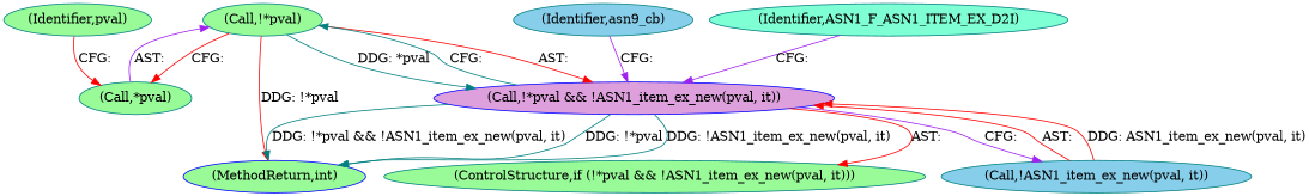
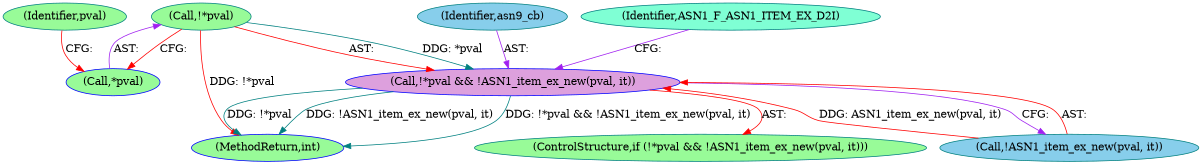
  digraph {
    node [color=teal fillcolor=palegreen style=filled]
    edge [color=red]
    n1 [label="(Call,!*pval)"]
    n2 [color=blue fillcolor=plum label="(Call,!*pval && !ASN1_item_ex_new(pval, it))"]
    n3 [color=blue label="(MethodReturn,int)"]
-   n4 [label="(Call,*pval)"]
+   n4 [color=blue label="(Call,*pval)"]
    n5 [label="(ControlStructure,if (!*pval && !ASN1_item_ex_new(pval, it)))"]
    n6 [fillcolor=skyblue label="(Call,!ASN1_item_ex_new(pval, it))"]
    n7 [fillcolor=skyblue label="(Identifier,asn9_cb)"]
    n8 [label="(Identifier,pval)"]
    n9 [fillcolor=aquamarine label="(Identifier,ASN1_F_ASN1_ITEM_EX_D2I)"]
    n1 -> n2 [label="AST: "]
    n1 -> n2 [color=teal label="DDG: *pval"]
    n1 -> n3 [label="DDG: !*pval"]
    n1 -> n4 [label="CFG: "]
-   n2 -> n1 [color=teal label="CFG: "]
    n2 -> n3 [color=teal label="DDG: !*pval && !ASN1_item_ex_new(pval, it)"]
    n2 -> n3 [color=teal label="DDG: !*pval"]
    n2 -> n3 [color=teal label="DDG: !ASN1_item_ex_new(pval, it)"]
    n2 -> n5 [label="AST: "]
    n2 -> n6 [color=purple label="CFG: "]
    n4 -> n1 [color=purple label="AST: "]
    n6 -> n2 [label="AST: "]
    n6 -> n2 [label="DDG: ASN1_item_ex_new(pval, it)"]
-   n7 -> n2 [color=purple label="CFG: "]
+   n7 -> n2 [color=purple label="AST: "]
    n8 -> n4 [label="CFG: "]
    n9 -> n2 [color=purple label="CFG: "]
  }
